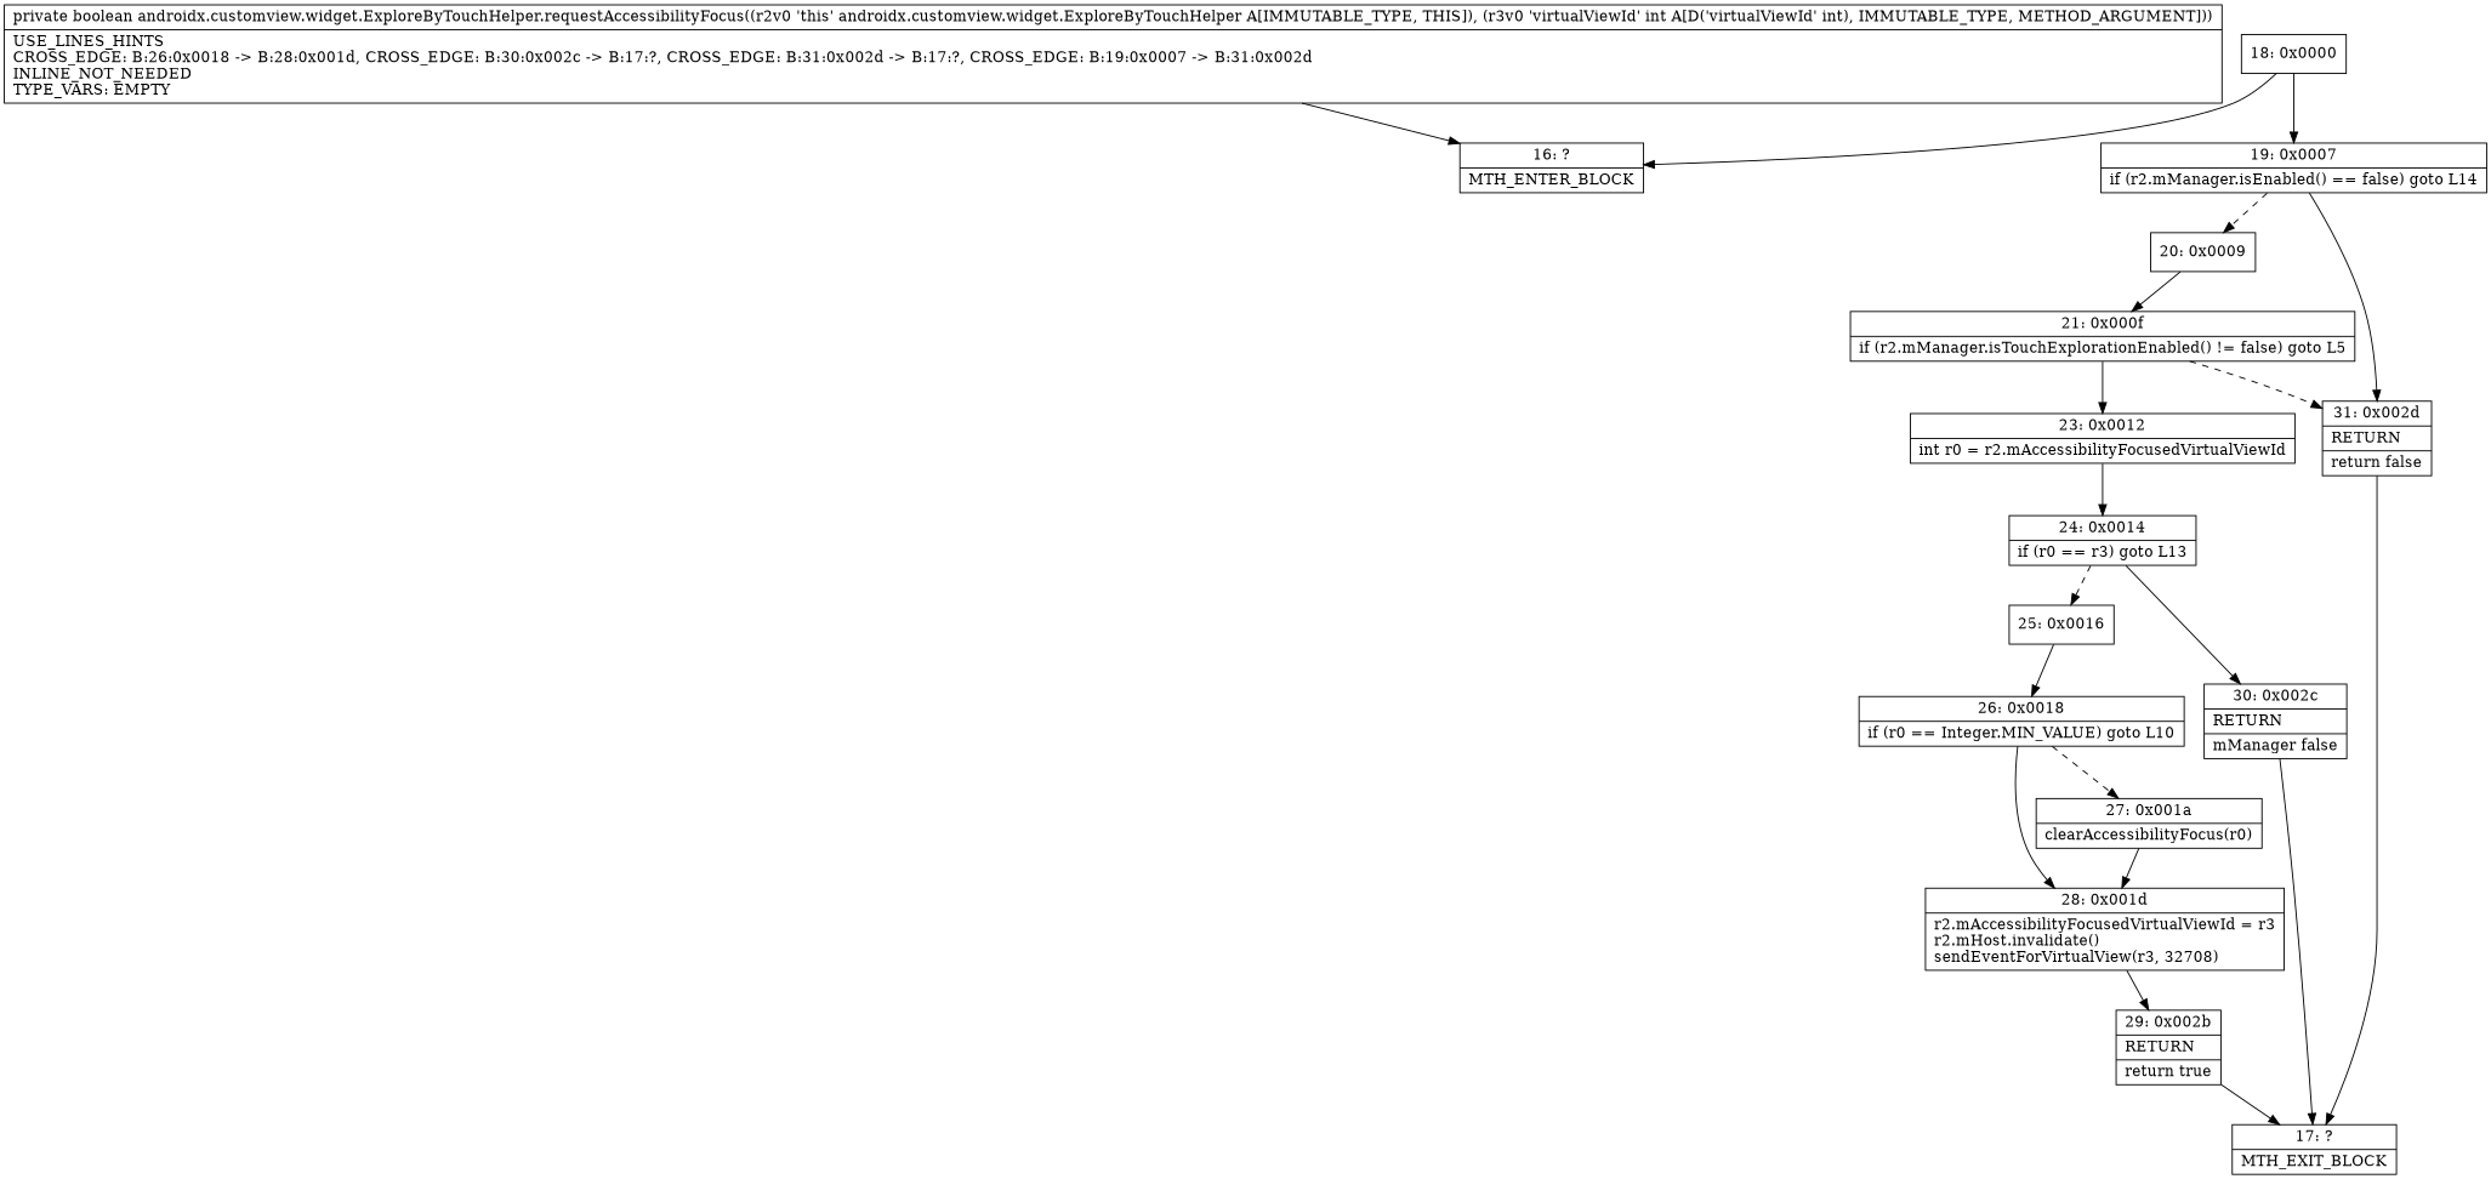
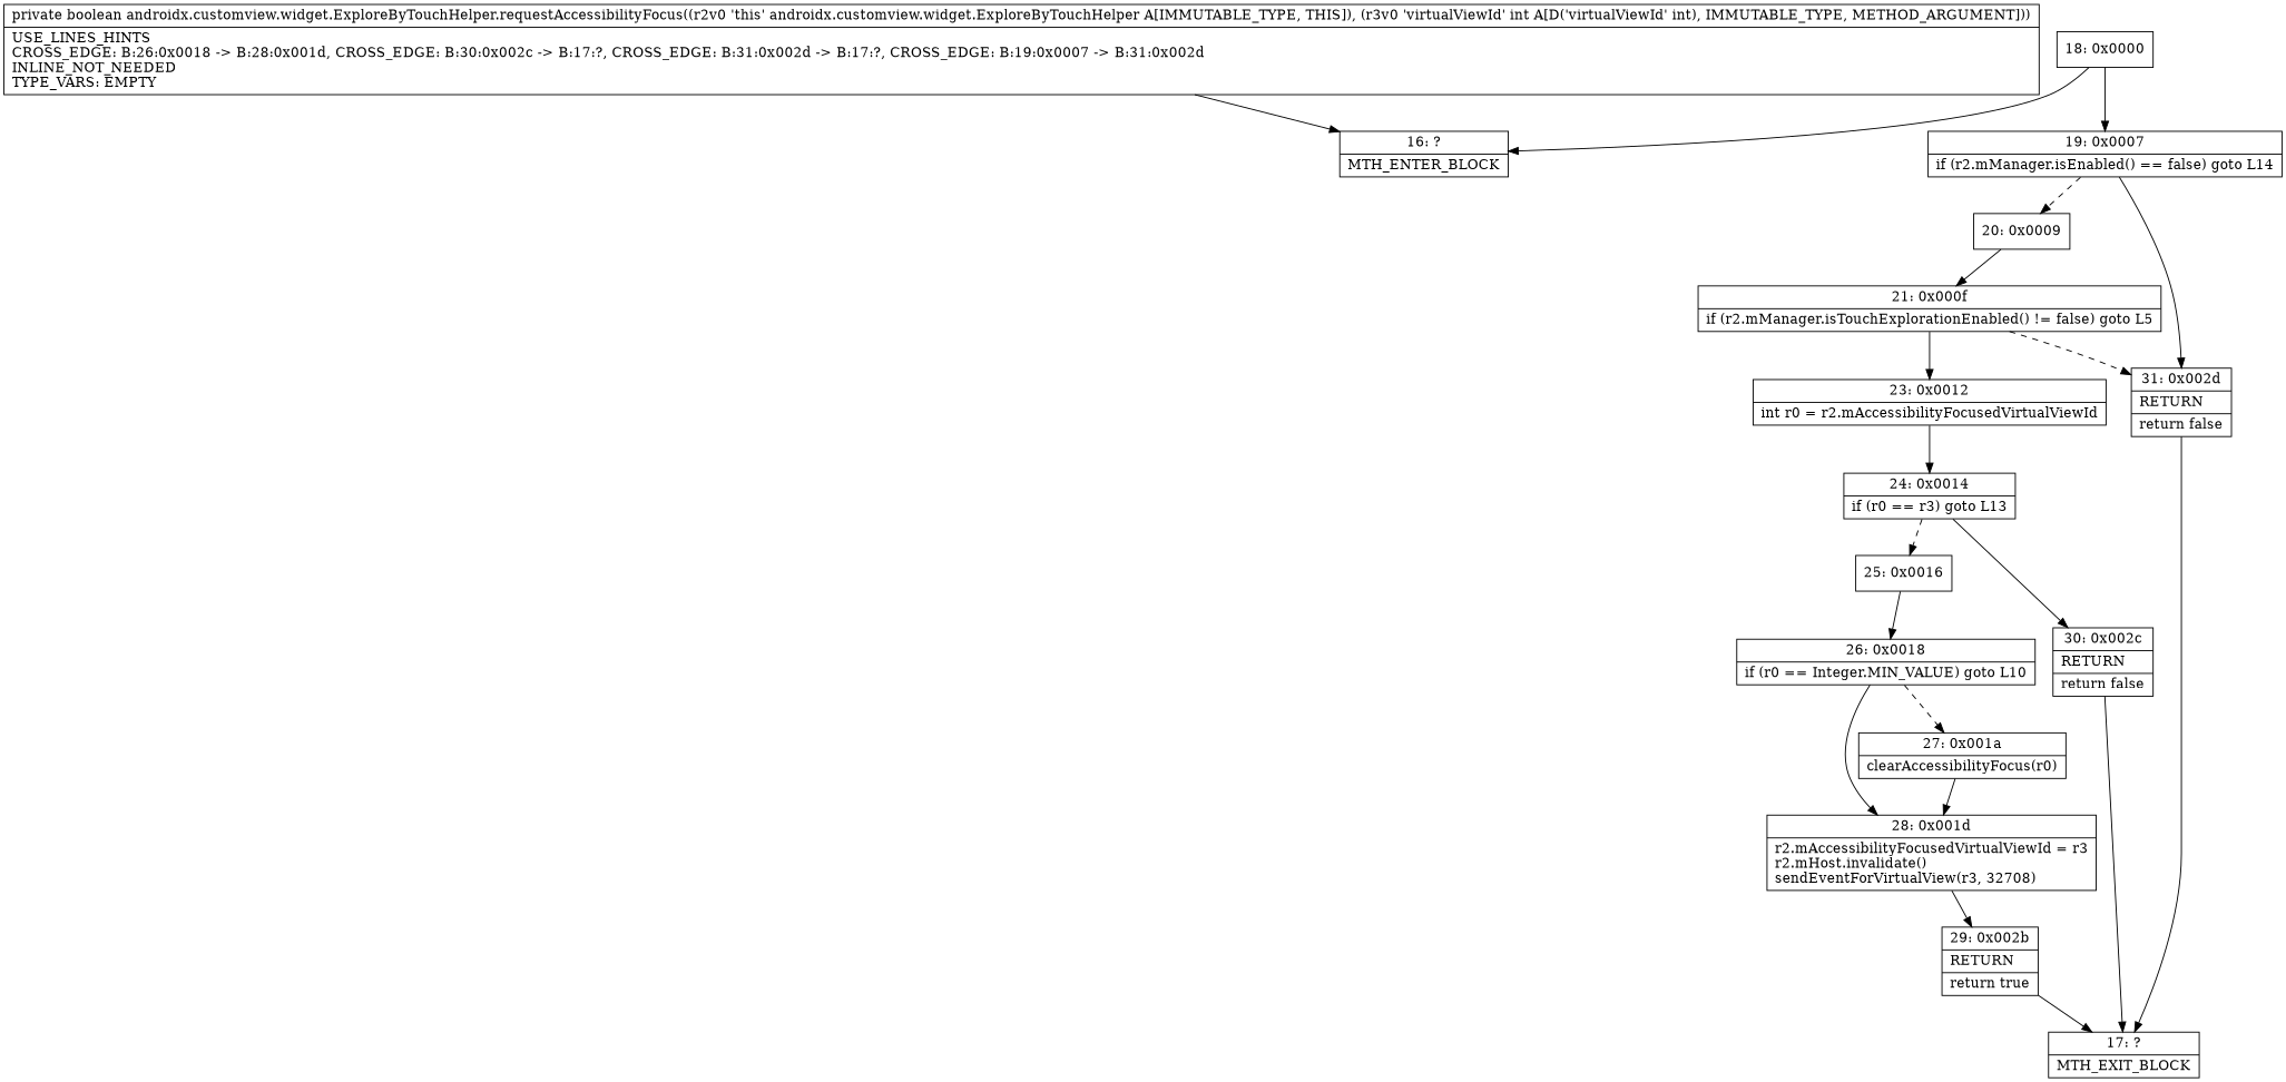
  digraph {
    node [shape=record]
    n1 [label="{16\:\ ?|MTH_ENTER_BLOCK\l}"]
    n2 [label="{18\:\ 0x0000}"]
    n3 [label="{19\:\ 0x0007|if (r2.mManager.isEnabled() == false) goto L14\l}"]
    n4 [label="{20\:\ 0x0009}"]
    n5 [label="{31\:\ 0x002d|RETURN\l|return false\l}"]
    n6 [label="{21\:\ 0x000f|if (r2.mManager.isTouchExplorationEnabled() != false) goto L5\l}"]
    n7 [label="{17\:\ ?|MTH_EXIT_BLOCK\l}"]
    n8 [label="{23\:\ 0x0012|int r0 = r2.mAccessibilityFocusedVirtualViewId\l}"]
    n9 [label="{24\:\ 0x0014|if (r0 == r3) goto L13\l}"]
    n10 [label="{25\:\ 0x0016}"]
-   n11 [label="{30\:\ 0x002c|RETURN\l|mManager false\l}"]
+   n11 [label="{30\:\ 0x002c|RETURN\l|return false\l}"]
    n12 [label="{26\:\ 0x0018|if (r0 == Integer.MIN_VALUE) goto L10\l}"]
    n13 [label="{27\:\ 0x001a|clearAccessibilityFocus(r0)\l}"]
    n14 [label="{28\:\ 0x001d|r2.mAccessibilityFocusedVirtualViewId = r3\lr2.mHost.invalidate()\lsendEventForVirtualView(r3, 32708)\l}"]
    n15 [label="{29\:\ 0x002b|RETURN\l|return true\l}"]
    n16 [label="{private boolean androidx.customview.widget.ExploreByTouchHelper.requestAccessibilityFocus((r2v0 'this' androidx.customview.widget.ExploreByTouchHelper A[IMMUTABLE_TYPE, THIS]), (r3v0 'virtualViewId' int A[D('virtualViewId' int), IMMUTABLE_TYPE, METHOD_ARGUMENT]))  | USE_LINES_HINTS\lCROSS_EDGE: B:26:0x0018 \-\> B:28:0x001d, CROSS_EDGE: B:30:0x002c \-\> B:17:?, CROSS_EDGE: B:31:0x002d \-\> B:17:?, CROSS_EDGE: B:19:0x0007 \-\> B:31:0x002d\lINLINE_NOT_NEEDED\lTYPE_VARS: EMPTY\l}"]
    n2 -> n1
    n2 -> n3
    n3 -> n4 [style=dashed]
    n3 -> n5
    n4 -> n6
    n5 -> n7
    n6 -> n5 [style=dashed]
    n6 -> n8
    n8 -> n9
    n9 -> n10 [style=dashed]
    n9 -> n11
    n10 -> n12
    n11 -> n7
    n12 -> n13 [style=dashed]
    n12 -> n14
    n13 -> n14
    n14 -> n15
    n15 -> n7
    n16 -> n1
  }
